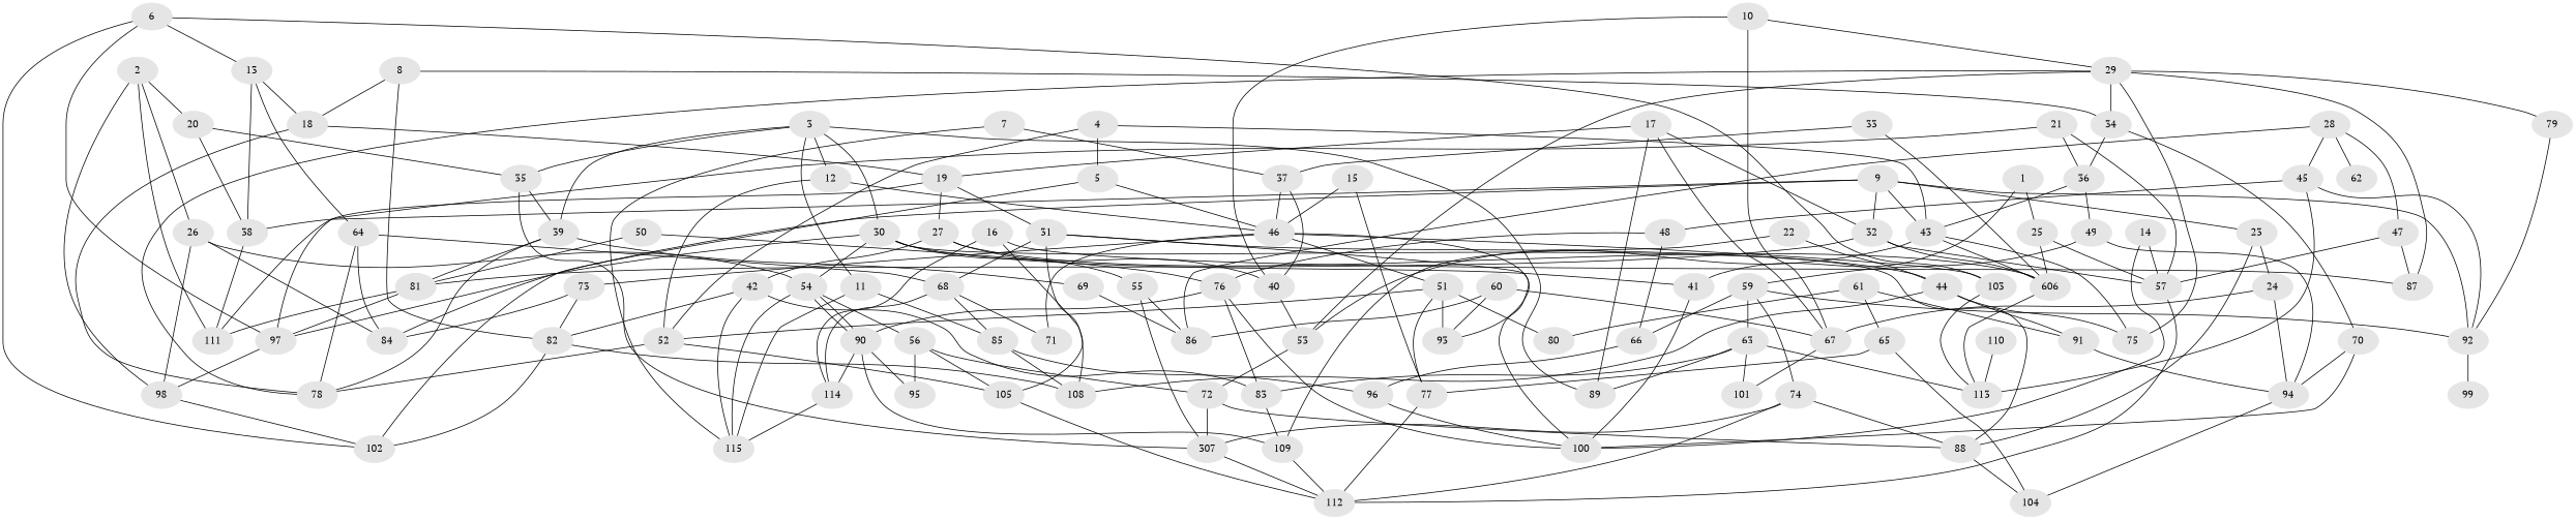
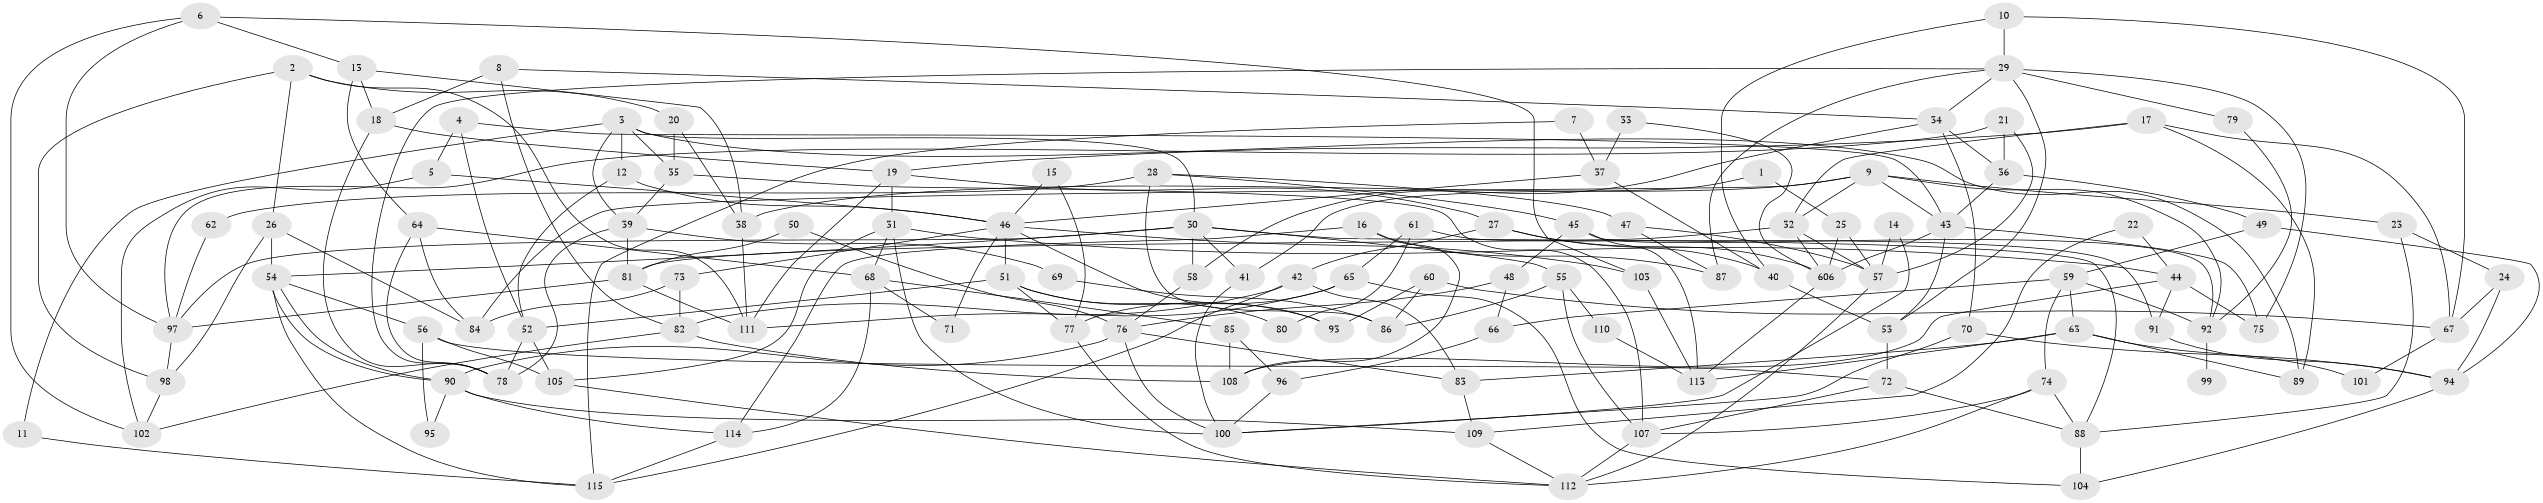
  graph {
    fontname="PT Serif"
    node [color=gray90 fontname="PT Serif" style=filled]
    edge [fontname="PT Serif"]
    1
    25
    41
    57
    n5 [label=606]
    100
    2
    20
    26
    98
    111
    35
    38
    84
    54
    102
    3
    11
    12
    30
    39
    89
    115
    85
    52
    46
    97
    88
    55
-   107 [label=307]
+   58
+   107
    78
    81
    69
    4
    5
    43
    53
    75
    105
    103
    51
    71
    73
    93
    6
    13
    18
    64
    113
    7
    37
    40
    8
    34
    82
    19
    36
    70
    108
    9
    23
    32
    92
    24
    99
    10
    29
    67
    87
    79
    101
    96
    68
    14
    112
    15
    77
    16
    114
    17
    27
    31
    42
    44
    21
    49
    22
    109
    91
    94
    104
    56
    90
    83
    28
    45
    47
    62
    86
    48
    72
    110
    76
    33
    59
    66
    80
    63
    74
    50
    95
    60
    61
    65
    1 -- 25
    1 -- 41
    25 -- 57
    25 -- n5
    41 -- 100
    57 -- 112
    n5 -- 113
    2 -- 20
    2 -- 26
    2 -- 98
    2 -- 111
    20 -- 35
    20 -- 38
    26 -- 98
    26 -- 84
    26 -- 54
    98 -- 102
    35 -- 39
    35 -- 107
    38 -- 111
    54 -- 115
    54 -- 56
    54 -- 90
    54 -- 90
    3 -- 35
    3 -- 11
    3 -- 12
    3 -- 30
    3 -- 39
    3 -- 89
    11 -- 115
-   11 -- 85
    12 -- 52
    12 -- 46
    30 -- 41
    30 -- 54
    30 -- 97
    30 -- 88
    30 -- 55
+   30 -- 58
    39 -- 78
    39 -- 81
    39 -- 69
    85 -- 108
    85 -- 96
    52 -- 78
    52 -- 105
    46 -- 103
    46 -- 51
    46 -- 71
    46 -- 73
    46 -- 93
    97 -- 98
    88 -- 104
    55 -- 107
    55 -- 86
+   55 -- 110
+   58 -- 76
    107 -- 112
    81 -- 111
    81 -- 97
    69 -- 86
    4 -- 52
    4 -- 5
    4 -- 43
    5 -- 102
    5 -- 46
    43 -- n5
    43 -- 53
    43 -- 75
    53 -- 72
    105 -- 112
    103 -- 113
    51 -- 52
    51 -- 93
    51 -- 77
    51 -- 80
    73 -- 84
    73 -- 82
    6 -- 102
    6 -- 97
    6 -- 103
    6 -- 13
    13 -- 38
    13 -- 18
    13 -- 64
    18 -- 78
    18 -- 19
    64 -- 84
    64 -- 78
    64 -- 68
    7 -- 115
    7 -- 37
    37 -- 46
    37 -- 40
    40 -- 53
    8 -- 18
    8 -- 34
    8 -- 82
+   34 -- 58
    34 -- 36
    34 -- 70
    82 -- 102
    82 -- 108
    19 -- 111
    19 -- 27
    19 -- 31
    36 -- 43
    36 -- 49
    70 -- 100
    70 -- 94
    9 -- 38
    9 -- 84
    9 -- 43
    9 -- 23
    9 -- 32
    9 -- 92
    23 -- 88
    23 -- 24
    32 -- 57
    32 -- n5
    32 -- 81
    92 -- 99
    24 -- 67
    24 -- 94
    10 -- 40
    10 -- 29
    10 -- 67
    29 -- 78
    29 -- 53
    29 -- 75
    29 -- 34
    29 -- 87
    29 -- 79
    67 -- 101
    79 -- 92
    96 -- 100
    68 -- 85
    68 -- 71
    68 -- 114
    14 -- 57
    14 -- 100
    15 -- 46
    15 -- 77
    77 -- 112
    16 -- 108
    16 -- 87
    16 -- 114
    114 -- 115
    17 -- 89
    17 -- 19
    17 -- 32
    17 -- 67
    27 -- n5
    27 -- 40
    27 -- 42
    31 -- 100
    31 -- 105
    31 -- 68
    31 -- 44
    42 -- 115
    42 -- 82
    42 -- 83
    44 -- 75
    44 -- 108
    44 -- 91
    21 -- 57
    21 -- 97
    21 -- 36
    49 -- 94
    49 -- 59
    22 -- 44
    22 -- 109
    109 -- 112
    91 -- 94
    94 -- 104
    56 -- 105
    56 -- 72
    56 -- 95
    90 -- 114
    90 -- 109
    90 -- 95
    83 -- 109
    28 -- 45
    28 -- 47
    28 -- 62
    28 -- 86
    45 -- 113
    45 -- 92
    45 -- 48
    47 -- 57
    47 -- 87
+   62 -- 97
    48 -- 76
    48 -- 66
    72 -- 88
    72 -- 107
    110 -- 113
    76 -- 100
    76 -- 90
    76 -- 83
    33 -- n5
    33 -- 37
    59 -- 92
    59 -- 66
    59 -- 63
    59 -- 74
    66 -- 96
    63 -- 89
    63 -- 113
    63 -- 101
    63 -- 83
    74 -- 88
    74 -- 107
    74 -- 112
    50 -- 81
    50 -- 76
    60 -- 93
    60 -- 67
    60 -- 86
    61 -- 91
    61 -- 80
    61 -- 65
+   65 -- 111
    65 -- 77
    65 -- 104
  }
